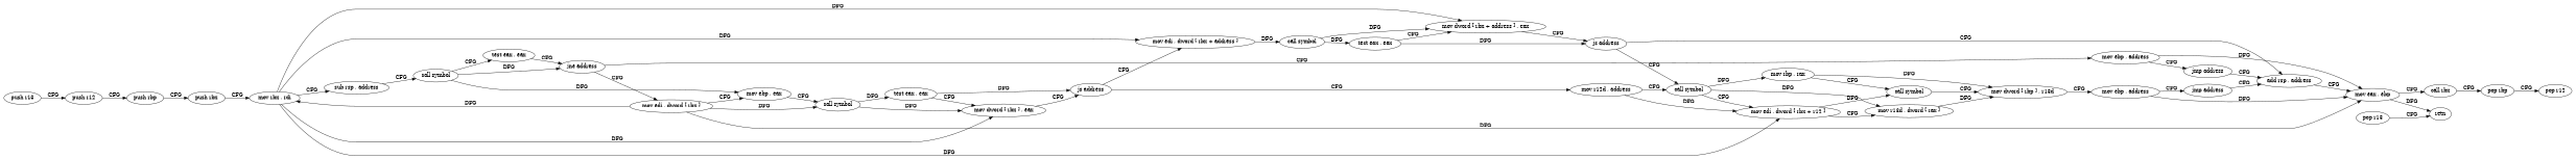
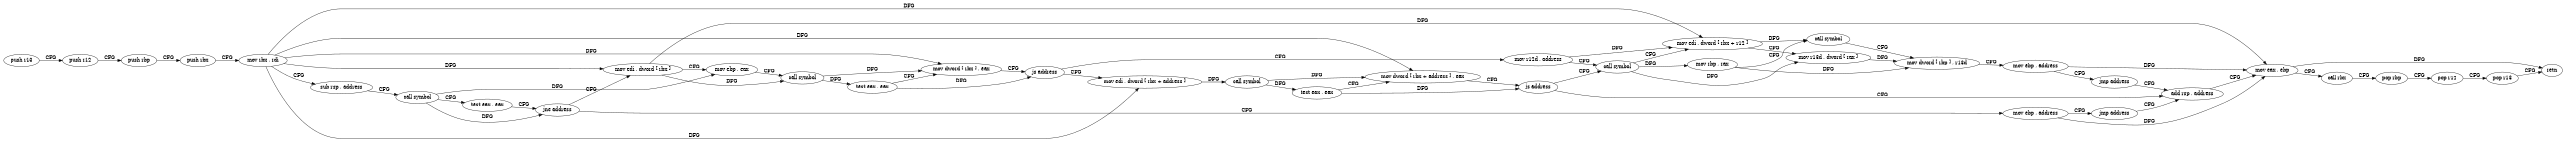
  digraph {
    rankdir=LR
    n1 [label="push r13"]
    n2 [label="push r12"]
    n3 [label="push rbp"]
    n4 [label="push rbx"]
    n5 [label="mov rbx , rdi"]
    n6 [label="sub rsp , address"]
    n7 [label="mov edi , dword [ rbx ]"]
    n8 [label="mov dword [ rbx ] , eax"]
    n9 [label="mov edi , dword [ rbx + address ]"]
    n10 [label="mov dword [ rbx + address ] , eax"]
    n11 [label="mov edi , dword [ rbx + r12 ]"]
    n12 [label="call symbol"]
    n13 [label="mov ebp , eax"]
    n14 [label="mov eax , ebp"]
    n15 [label="call symbol"]
    n16 [label="js address"]
    n17 [label="call symbol"]
    n18 [label="js address"]
    n19 [label="mov r13d , dword [ rax ]"]
    n20 [label="call symbol"]
    n21 [label="test eax , eax"]
    n22 [label="jne address"]
    n23 [label="mov ebp , address"]
    n24 [label="jmp address"]
    n25 [label="add rsp , address"]
    n26 [label="call rbx"]
    n27 [label=retn]
    n28 [label="test eax , eax"]
    n29 [label="mov r12d , address"]
    n30 [label="call symbol"]
    n31 [label="mov rbp , rax"]
    n32 [label="test eax , eax"]
    n33 [label="pop rbp"]
    n34 [label="pop r12"]
    n35 [label="pop r13"]
    n36 [label="mov dword [ rbp ] , r13d"]
    n37 [label="mov ebp , address"]
    n38 [label="jmp address"]
    n1 -> n2 [label=CFG]
    n2 -> n3 [label=CFG]
    n3 -> n4 [label=CFG]
    n4 -> n5 [label=CFG]
    n5 -> n6 [label=CFG]
-   n7 -> n5 [label=DFG]
+   n5 -> n7 [label=DFG]
    n5 -> n8 [label=DFG]
    n5 -> n9 [label=DFG]
    n5 -> n10 [label=DFG]
    n5 -> n11 [label=DFG]
    n6 -> n12 [label=CFG]
    n7 -> n13 [label=CFG]
    n7 -> n14 [label=DFG]
    n7 -> n15 [label=DFG]
    n8 -> n16 [label=CFG]
    n9 -> n17 [label=DFG]
    n10 -> n18 [label=CFG]
    n11 -> n19 [label=CFG]
    n11 -> n20 [label=DFG]
    n12 -> n13 [label=DFG]
    n12 -> n21 [label=CFG]
    n12 -> n22 [label=DFG]
    n13 -> n15 [label=CFG]
    n14 -> n26 [label=CFG]
    n14 -> n27 [label=DFG]
    n15 -> n8 [label=DFG]
    n15 -> n28 [label=DFG]
    n16 -> n9 [label=CFG]
    n16 -> n29 [label=CFG]
    n17 -> n10 [label=DFG]
    n17 -> n32 [label=DFG]
    n18 -> n25 [label=CFG]
    n18 -> n30 [label=CFG]
    n19 -> n36 [label=DFG]
    n20 -> n36 [label=CFG]
    n21 -> n22 [label=CFG]
    n22 -> n7 [label=CFG]
    n22 -> n23 [label=CFG]
    n23 -> n14 [label=DFG]
    n23 -> n24 [label=CFG]
    n24 -> n25 [label=CFG]
    n25 -> n14 [label=CFG]
    n26 -> n33 [label=CFG]
    n28 -> n8 [label=CFG]
    n28 -> n16 [label=DFG]
    n29 -> n11 [label=DFG]
    n29 -> n30 [label=CFG]
    n30 -> n11 [label=CFG]
    n30 -> n19 [label=DFG]
    n30 -> n31 [label=DFG]
    n31 -> n20 [label=CFG]
    n31 -> n36 [label=DFG]
    n32 -> n10 [label=CFG]
    n32 -> n18 [label=DFG]
    n33 -> n34 [label=CFG]
+   n34 -> n35 [label=CFG]
    n35 -> n27 [label=CFG]
    n36 -> n37 [label=CFG]
    n37 -> n14 [label=DFG]
    n37 -> n38 [label=CFG]
    n38 -> n25 [label=CFG]
  }
